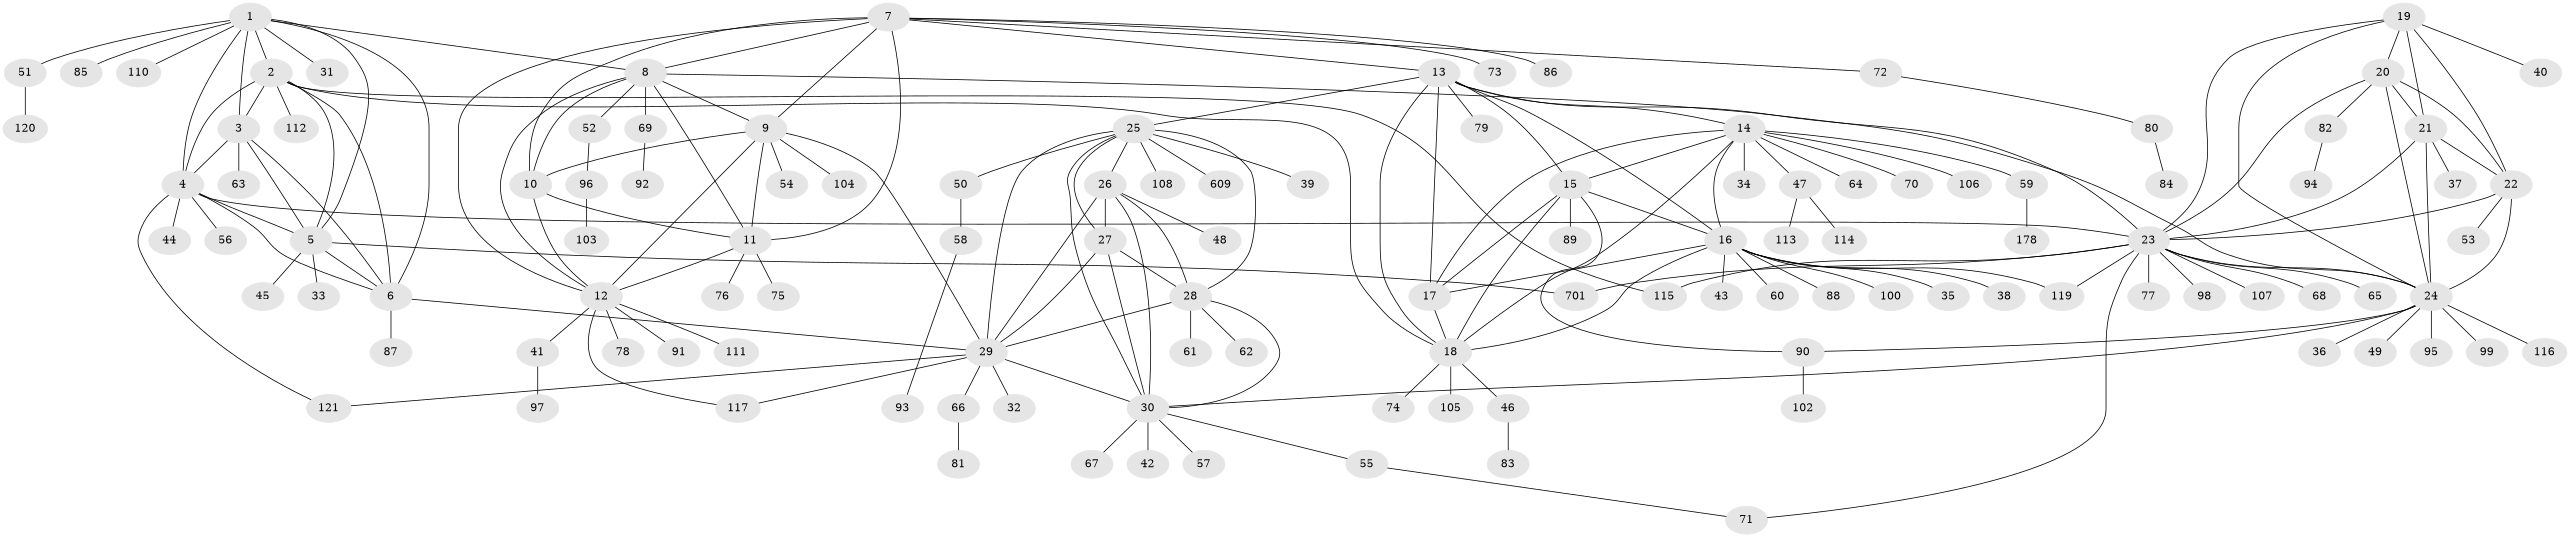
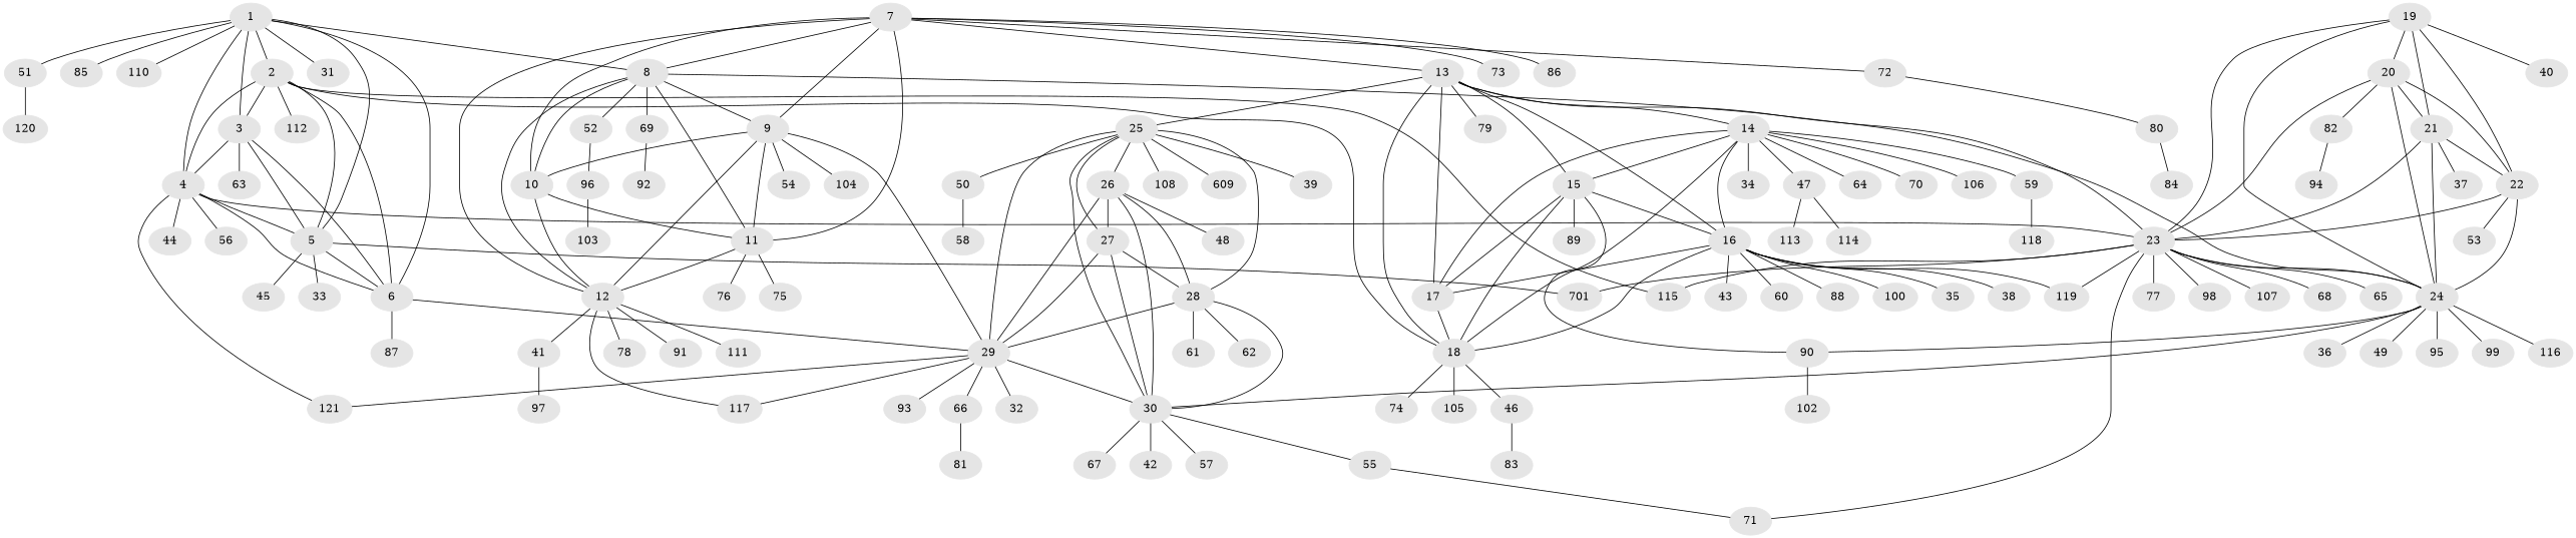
  graph {
    node [color=gray90 style=filled]
    1
    2
    3
    4
    5
    6
    8
    31
    51
    85
    110
    18
    112
    115
    63
    23
    44
    56
    121
    33
    45
    n22 [label=701]
    29
    87
    9
    10
    11
    12
    24
    52
    69
    120
    46
    74
    105
    119
    65
    68
    71
    77
    98
    107
    117
    30
    32
    66
    7
    13
    72
    73
    86
    54
    104
    75
    76
    41
    78
    91
    111
    14
    15
    16
    17
    25
    79
    80
    90
    36
    49
    95
    99
    116
    96
    92
    97
    34
    47
    59
    64
    70
    106
    89
    35
    38
    43
    60
    88
    100
    26
    27
    28
    39
    50
    108
    n95 [label=609]
    113
    114
-   118 [label=178]
+   118
    102
    83
    19
    20
    21
    22
    40
    82
    37
    53
    94
    42
    55
    57
    67
    48
    61
    62
    58
    81
    93
    103
    84
    1 -- 2
    1 -- 3
    1 -- 4
    1 -- 5
    1 -- 6
    1 -- 8
    1 -- 31
    1 -- 51
    1 -- 85
    1 -- 110
    2 -- 3
    2 -- 4
    2 -- 5
    2 -- 6
    2 -- 18
    2 -- 112
    2 -- 115
    3 -- 4
    3 -- 5
    3 -- 6
    3 -- 63
    4 -- 5
    4 -- 6
    4 -- 23
    4 -- 44
    4 -- 56
    4 -- 121
    5 -- 6
    5 -- 33
    5 -- 45
    5 -- n22
    6 -- 29
    6 -- 87
    8 -- 9
    8 -- 10
    8 -- 11
    8 -- 12
    8 -- 24
    8 -- 52
    8 -- 69
    51 -- 120
    18 -- 46
    18 -- 74
    18 -- 105
    23 -- 115
    23 -- n22
    23 -- 24
    23 -- 119
    23 -- 65
    23 -- 68
    23 -- 71
    23 -- 77
    23 -- 98
    23 -- 107
    29 -- 121
    29 -- 117
    29 -- 30
    29 -- 32
    29 -- 66
    9 -- 29
    9 -- 10
    9 -- 11
    9 -- 12
    9 -- 54
    9 -- 104
    10 -- 11
    10 -- 12
    11 -- 12
    11 -- 75
    11 -- 76
    12 -- 117
    12 -- 41
    12 -- 78
    12 -- 91
    12 -- 111
    24 -- 30
    24 -- 90
    24 -- 36
    24 -- 49
    24 -- 95
    24 -- 99
    24 -- 116
    52 -- 96
    69 -- 92
    46 -- 83
    30 -- 42
    30 -- 55
    30 -- 57
    30 -- 67
    66 -- 81
    7 -- 8
    7 -- 9
    7 -- 10
    7 -- 11
    7 -- 12
    7 -- 13
    7 -- 72
    7 -- 73
    7 -- 86
    13 -- 18
    13 -- 23
    13 -- 14
    13 -- 15
    13 -- 16
    13 -- 17
    13 -- 25
    13 -- 79
    72 -- 80
    41 -- 97
    14 -- 18
    14 -- 15
    14 -- 16
    14 -- 17
    14 -- 34
    14 -- 47
    14 -- 59
    14 -- 64
    14 -- 70
    14 -- 106
    15 -- 18
    15 -- 16
    15 -- 17
    15 -- 90
    15 -- 89
    16 -- 18
    16 -- 119
    16 -- 17
    16 -- 35
    16 -- 38
    16 -- 43
    16 -- 60
    16 -- 88
    16 -- 100
    17 -- 18
    25 -- 29
    25 -- 30
    25 -- 26
    25 -- 27
    25 -- 28
    25 -- 39
    25 -- 50
    25 -- 108
    25 -- n95
    80 -- 84
    90 -- 102
    96 -- 103
    47 -- 113
    47 -- 114
    59 -- 118
    26 -- 29
    26 -- 30
    26 -- 27
    26 -- 28
    26 -- 48
    27 -- 29
    27 -- 30
    27 -- 28
    28 -- 29
    28 -- 30
    28 -- 61
    28 -- 62
    50 -- 58
    19 -- 23
    19 -- 24
    19 -- 20
    19 -- 21
    19 -- 22
    19 -- 40
    20 -- 23
    20 -- 24
    20 -- 21
    20 -- 22
    20 -- 82
    21 -- 23
    21 -- 24
    21 -- 22
    21 -- 37
    22 -- 23
    22 -- 24
    22 -- 53
    82 -- 94
    55 -- 71
-   58 -- 93
+   29 -- 93
  }
